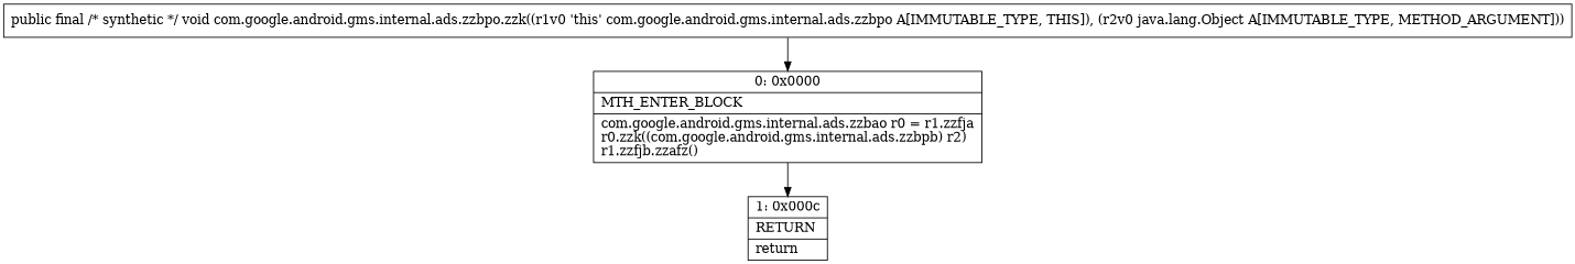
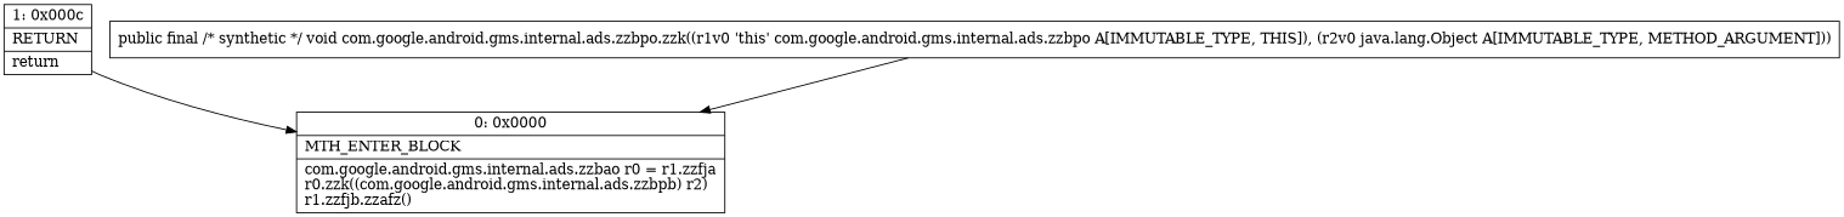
  digraph {
    node [shape=record]
    n1 [label="{0\:\ 0x0000|MTH_ENTER_BLOCK\l|com.google.android.gms.internal.ads.zzbao r0 = r1.zzfja\lr0.zzk((com.google.android.gms.internal.ads.zzbpb) r2)\lr1.zzfjb.zzafz()\l}"]
    n2 [label="{1\:\ 0x000c|RETURN\l|return\l}"]
    n3 [label="{public final \/* synthetic *\/ void com.google.android.gms.internal.ads.zzbpo.zzk((r1v0 'this' com.google.android.gms.internal.ads.zzbpo A[IMMUTABLE_TYPE, THIS]), (r2v0 java.lang.Object A[IMMUTABLE_TYPE, METHOD_ARGUMENT])) }"]
-   n1 -> n2
+   n2 -> n1
    n3 -> n1
  }
